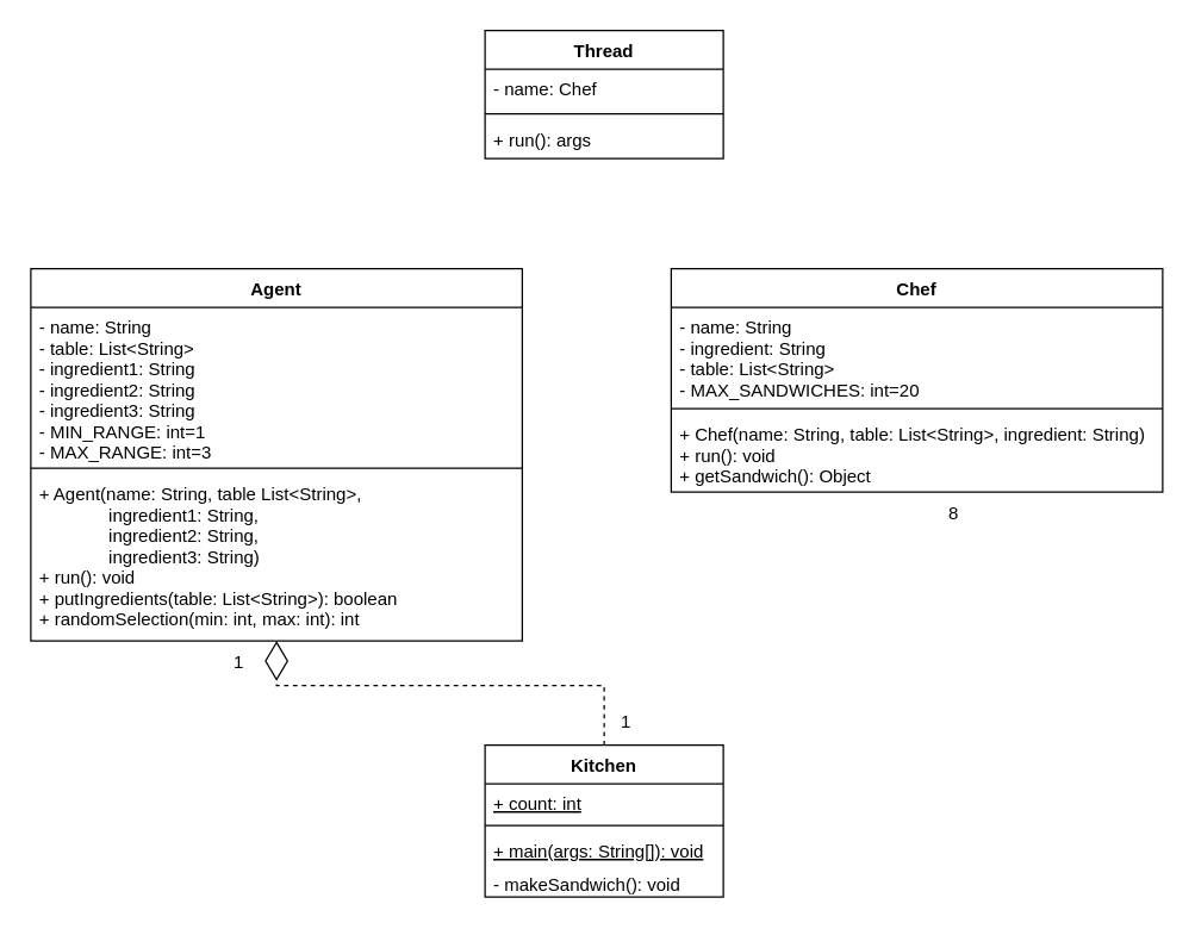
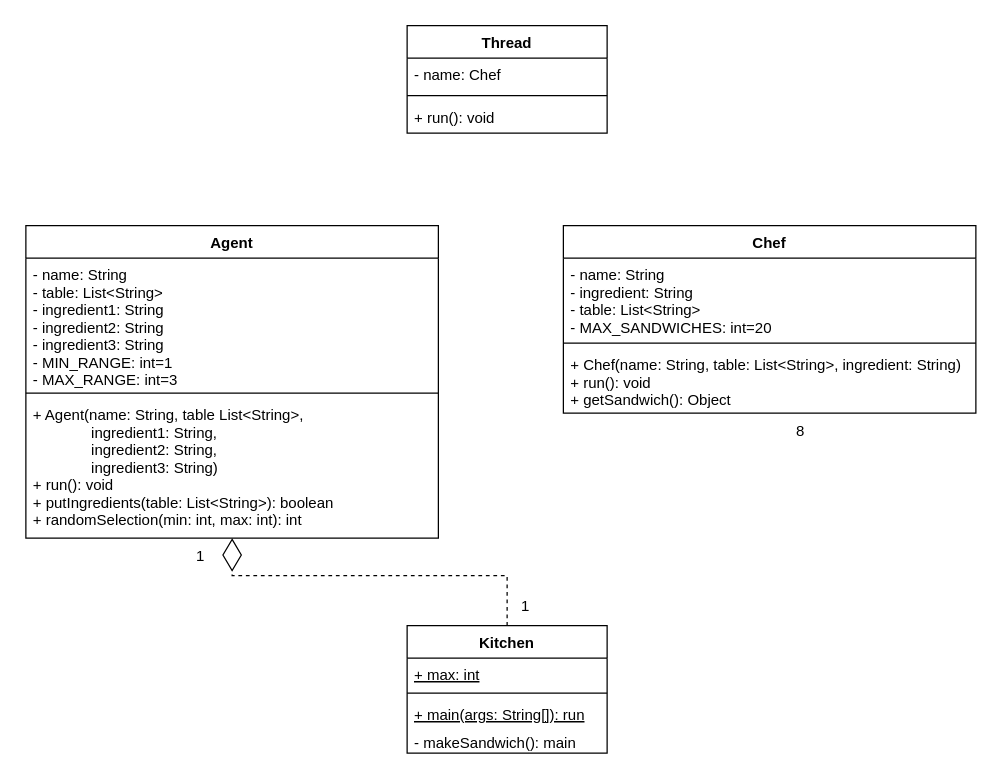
  <mxCell id="0" />
  <mxCell id="1" parent="0" />
  <mxCell id="2" value="Agent" style="swimlane;fontStyle=1;align=center;verticalAlign=top;childLayout=stackLayout;horizontal=1;startSize=26;horizontalStack=0;resizeParent=1;resizeParentMax=0;resizeLast=0;collapsible=1;marginBottom=0;" parent="1" vertex="1"><mxGeometry x="20" y="180" width="330" height="250" as="geometry" /></mxCell>
  <mxCell id="3" value="- name: String&#10;- table: List&lt;String&gt;&#10;- ingredient1: String&#10;- ingredient2: String&#10;- ingredient3: String&#10;- MIN_RANGE: int=1&#10;- MAX_RANGE: int=3" style="text;strokeColor=none;fillColor=none;align=left;verticalAlign=top;spacingLeft=4;spacingRight=4;overflow=hidden;rotatable=0;points=[[0,0.5],[1,0.5]];portConstraint=eastwest;" parent="2" vertex="1"><mxGeometry y="26" width="330" height="104" as="geometry" /></mxCell>
  <mxCell id="4" value="" style="line;strokeWidth=1;fillColor=none;align=left;verticalAlign=middle;spacingTop=-1;spacingLeft=3;spacingRight=3;rotatable=0;labelPosition=right;points=[];portConstraint=eastwest;strokeColor=inherit;" parent="2" vertex="1"><mxGeometry y="130" width="330" height="8" as="geometry" /></mxCell>
  <mxCell id="5" value="+ Agent(name: String, table List&lt;String&gt;, &#10;              ingredient1: String, &#10;              ingredient2: String, &#10;              ingredient3: String)&#10;+ run(): void&#10;+ putIngredients(table: List&lt;String&gt;): boolean&#10;+ randomSelection(min: int, max: int): int" style="text;strokeColor=none;fillColor=none;align=left;verticalAlign=top;spacingLeft=4;spacingRight=4;overflow=hidden;rotatable=0;points=[[0,0.5],[1,0.5]];portConstraint=eastwest;" parent="2" vertex="1"><mxGeometry y="138" width="330" height="112" as="geometry" /></mxCell>
  <mxCell id="6" value="Kitchen" style="swimlane;fontStyle=1;align=center;verticalAlign=top;childLayout=stackLayout;horizontal=1;startSize=26;horizontalStack=0;resizeParent=1;resizeParentMax=0;resizeLast=0;collapsible=1;marginBottom=0;" parent="1" vertex="1"><mxGeometry x="325" y="500" width="160" height="102" as="geometry" /></mxCell>
- <mxCell id="7" value="+ count: int" style="text;strokeColor=none;fillColor=none;align=left;verticalAlign=top;spacingLeft=4;spacingRight=4;overflow=hidden;rotatable=0;points=[[0,0.5],[1,0.5]];portConstraint=eastwest;fontStyle=4" parent="6" vertex="1"><mxGeometry y="26" width="160" height="24" as="geometry" /></mxCell>
+ <mxCell id="7" value="+ max: int" style="text;strokeColor=none;fillColor=none;align=left;verticalAlign=top;spacingLeft=4;spacingRight=4;overflow=hidden;rotatable=0;points=[[0,0.5],[1,0.5]];portConstraint=eastwest;fontStyle=4" parent="6" vertex="1"><mxGeometry y="26" width="160" height="24" as="geometry" /></mxCell>
  <mxCell id="8" value="" style="line;strokeWidth=1;fillColor=none;align=left;verticalAlign=middle;spacingTop=-1;spacingLeft=3;spacingRight=3;rotatable=0;labelPosition=right;points=[];portConstraint=eastwest;strokeColor=inherit;" parent="6" vertex="1"><mxGeometry y="50" width="160" height="8" as="geometry" /></mxCell>
- <mxCell id="9" value="+ main(args: String[]): void&#10;" style="text;strokeColor=none;fillColor=none;align=left;verticalAlign=top;spacingLeft=4;spacingRight=4;overflow=hidden;rotatable=0;points=[[0,0.5],[1,0.5]];portConstraint=eastwest;fontStyle=4" parent="6" vertex="1"><mxGeometry y="58" width="160" height="22" as="geometry" /></mxCell>
- <mxCell id="10" value="- makeSandwich(): void" style="text;strokeColor=none;fillColor=none;align=left;verticalAlign=top;spacingLeft=4;spacingRight=4;overflow=hidden;rotatable=0;points=[[0,0.5],[1,0.5]];portConstraint=eastwest;fontStyle=0" parent="6" vertex="1"><mxGeometry y="80" width="160" height="22" as="geometry" /></mxCell>
+ <mxCell id="9" value="+ main(args: String[]): run&#10;" style="text;strokeColor=none;fillColor=none;align=left;verticalAlign=top;spacingLeft=4;spacingRight=4;overflow=hidden;rotatable=0;points=[[0,0.5],[1,0.5]];portConstraint=eastwest;fontStyle=4" parent="6" vertex="1"><mxGeometry y="58" width="160" height="22" as="geometry" /></mxCell>
+ <mxCell id="10" value="- makeSandwich(): main" style="text;strokeColor=none;fillColor=none;align=left;verticalAlign=top;spacingLeft=4;spacingRight=4;overflow=hidden;rotatable=0;points=[[0,0.5],[1,0.5]];portConstraint=eastwest;fontStyle=0" parent="6" vertex="1"><mxGeometry y="80" width="160" height="22" as="geometry" /></mxCell>
  <mxCell id="11" value="Chef" style="swimlane;fontStyle=1;align=center;verticalAlign=top;childLayout=stackLayout;horizontal=1;startSize=26;horizontalStack=0;resizeParent=1;resizeParentMax=0;resizeLast=0;collapsible=1;marginBottom=0;" parent="1" vertex="1"><mxGeometry x="450" y="180" width="330" height="150" as="geometry" /></mxCell>
  <mxCell id="12" value="- name: String&#10;- ingredient: String&#10;- table: List&lt;String&gt;&#10;- MAX_SANDWICHES: int=20" style="text;strokeColor=none;fillColor=none;align=left;verticalAlign=top;spacingLeft=4;spacingRight=4;overflow=hidden;rotatable=0;points=[[0,0.5],[1,0.5]];portConstraint=eastwest;fontStyle=0" parent="11" vertex="1"><mxGeometry y="26" width="330" height="64" as="geometry" /></mxCell>
  <mxCell id="13" value="" style="line;strokeWidth=1;fillColor=none;align=left;verticalAlign=middle;spacingTop=-1;spacingLeft=3;spacingRight=3;rotatable=0;labelPosition=right;points=[];portConstraint=eastwest;strokeColor=inherit;" parent="11" vertex="1"><mxGeometry y="90" width="330" height="8" as="geometry" /></mxCell>
  <mxCell id="14" value="+ Chef(name: String, table: List&lt;String&gt;, ingredient: String)&#10;+ run(): void&#10;+ getSandwich(): Object" style="text;strokeColor=none;fillColor=none;align=left;verticalAlign=top;spacingLeft=4;spacingRight=4;overflow=hidden;rotatable=0;points=[[0,0.5],[1,0.5]];portConstraint=eastwest;" parent="11" vertex="1"><mxGeometry y="98" width="330" height="52" as="geometry" /></mxCell>
  <mxCell id="15" value="Thread" style="swimlane;fontStyle=1;align=center;verticalAlign=top;childLayout=stackLayout;horizontal=1;startSize=26;horizontalStack=0;resizeParent=1;resizeParentMax=0;resizeLast=0;collapsible=1;marginBottom=0;" parent="1" vertex="1"><mxGeometry x="325" y="20" width="160" height="86" as="geometry" /></mxCell>
  <mxCell id="16" value="- name: Chef" style="text;strokeColor=none;fillColor=none;align=left;verticalAlign=top;spacingLeft=4;spacingRight=4;overflow=hidden;rotatable=0;points=[[0,0.5],[1,0.5]];portConstraint=eastwest;" parent="15" vertex="1"><mxGeometry y="26" width="160" height="26" as="geometry" /></mxCell>
  <mxCell id="17" value="" style="line;strokeWidth=1;fillColor=none;align=left;verticalAlign=middle;spacingTop=-1;spacingLeft=3;spacingRight=3;rotatable=0;labelPosition=right;points=[];portConstraint=eastwest;strokeColor=inherit;" parent="15" vertex="1"><mxGeometry y="52" width="160" height="8" as="geometry" /></mxCell>
- <mxCell id="18" value="+ run(): args" style="text;strokeColor=none;fillColor=none;align=left;verticalAlign=top;spacingLeft=4;spacingRight=4;overflow=hidden;rotatable=0;points=[[0,0.5],[1,0.5]];portConstraint=eastwest;" parent="15" vertex="1"><mxGeometry y="60" width="160" height="26" as="geometry" /></mxCell>
+ <mxCell id="18" value="+ run(): void" style="text;strokeColor=none;fillColor=none;align=left;verticalAlign=top;spacingLeft=4;spacingRight=4;overflow=hidden;rotatable=0;points=[[0,0.5],[1,0.5]];portConstraint=eastwest;" parent="15" vertex="1"><mxGeometry y="60" width="160" height="26" as="geometry" /></mxCell>
  <mxCell id="19" value="1" style="text;html=1;strokeColor=none;fillColor=none;align=center;verticalAlign=middle;whiteSpace=wrap;rounded=0;" parent="1" vertex="1"><mxGeometry x="140" y="430" width="40" height="30" as="geometry" /></mxCell>
  <mxCell id="20" value="1" style="text;html=1;strokeColor=none;fillColor=none;align=center;verticalAlign=middle;whiteSpace=wrap;rounded=0;" parent="1" vertex="1"><mxGeometry x="400" y="470" width="40" height="30" as="geometry" /></mxCell>
  <mxCell id="21" value="8" style="text;html=1;strokeColor=none;fillColor=none;align=center;verticalAlign=middle;whiteSpace=wrap;rounded=0;" parent="1" vertex="1"><mxGeometry x="620" y="330" width="40" height="30" as="geometry" /></mxCell>
  <mxCell id="22" value="" style="endArrow=diamondThin;endFill=0;endSize=24;html=1;rounded=0;edgeStyle=orthogonalEdgeStyle;dashed=1;" parent="1" source="6" target="2" edge="1"><mxGeometry width="160" relative="1" as="geometry"><mxPoint x="447.586" y="510" as="sourcePoint" /><mxPoint x="570.69" y="340" as="targetPoint" /><Array as="points"><mxPoint x="405" y="460" /><mxPoint x="185" y="460" /></Array></mxGeometry></mxCell>
